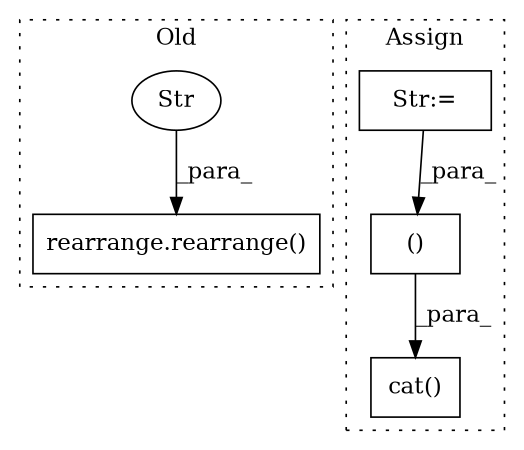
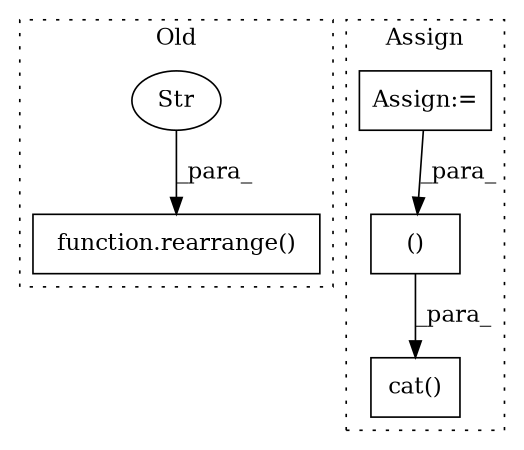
  digraph {
    node [a=75 shape=box]
-   n1 [l="10,1" label="rearrange.rearrange()" s="4935,4973"]
+   n1 [l="10,1" label="function.rearrange()" s="4935,4973"]
    n2 [a=66 l=22 label=Str s=4951 shape=ellipse]
    n3 [l="10,11" label="cat()" s="5560,5585"]
    n4 [a=54 l=9 label="()" s=5575]
-   n5 [a=68 l=3 label="Str:=" s=5386]
+   n5 [a=68 l=3 label="Assign:=" s=5386]
    subgraph cluster_1 {
      label=Old
      style=dotted
      n1
      n2
    }
    subgraph cluster_2 {
      label=Assign
      style=dotted
      n3
      n4
      n5
    }
    n2 -> n1 [label=_para_]
    n4 -> n3 [label=_para_]
    n5 -> n4 [label=_para_]
  }
